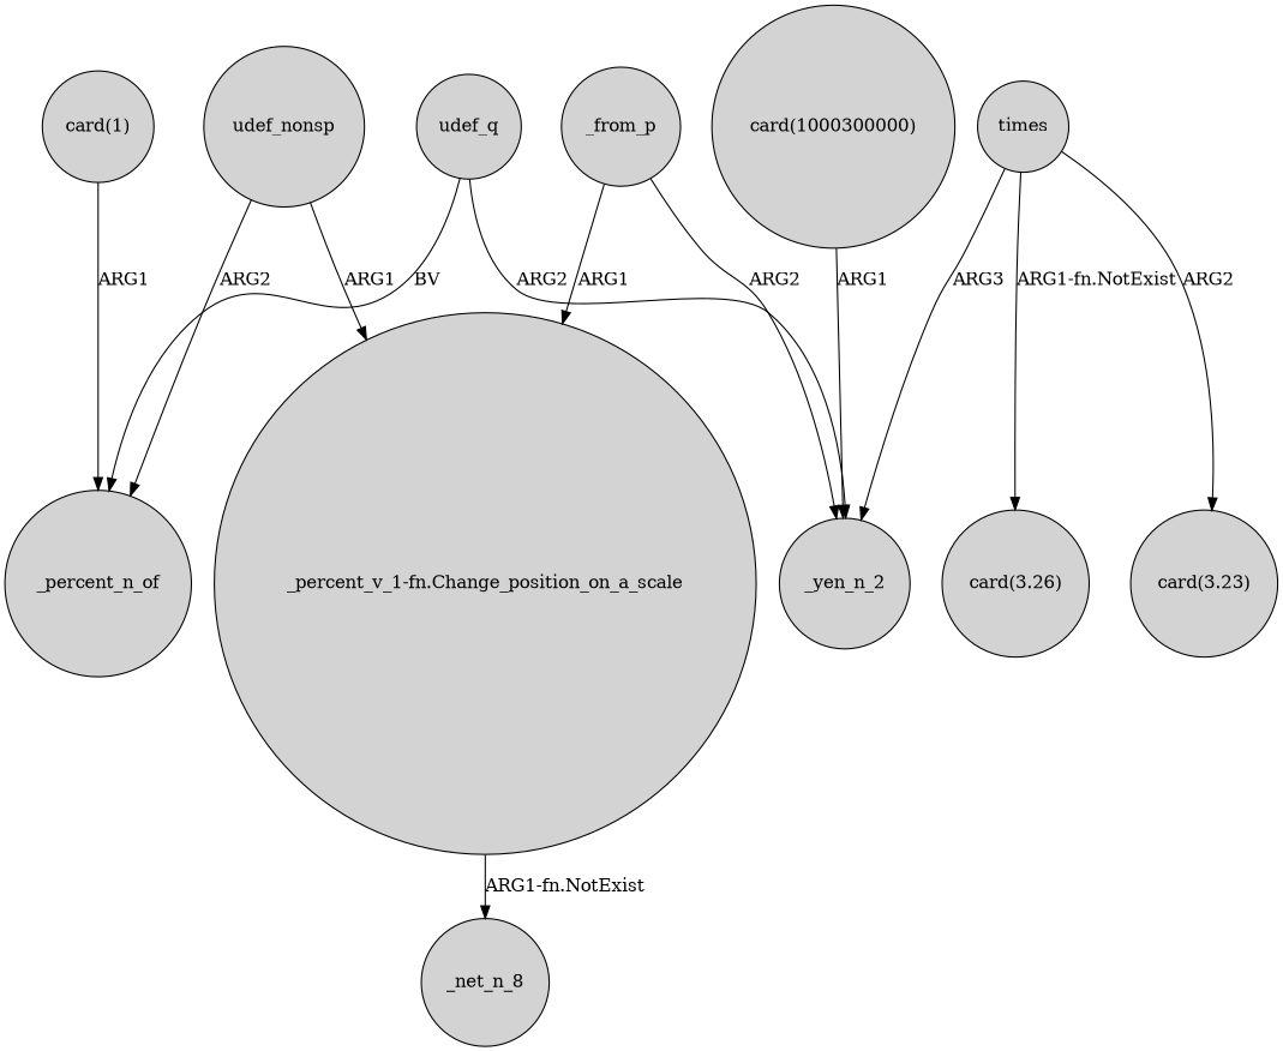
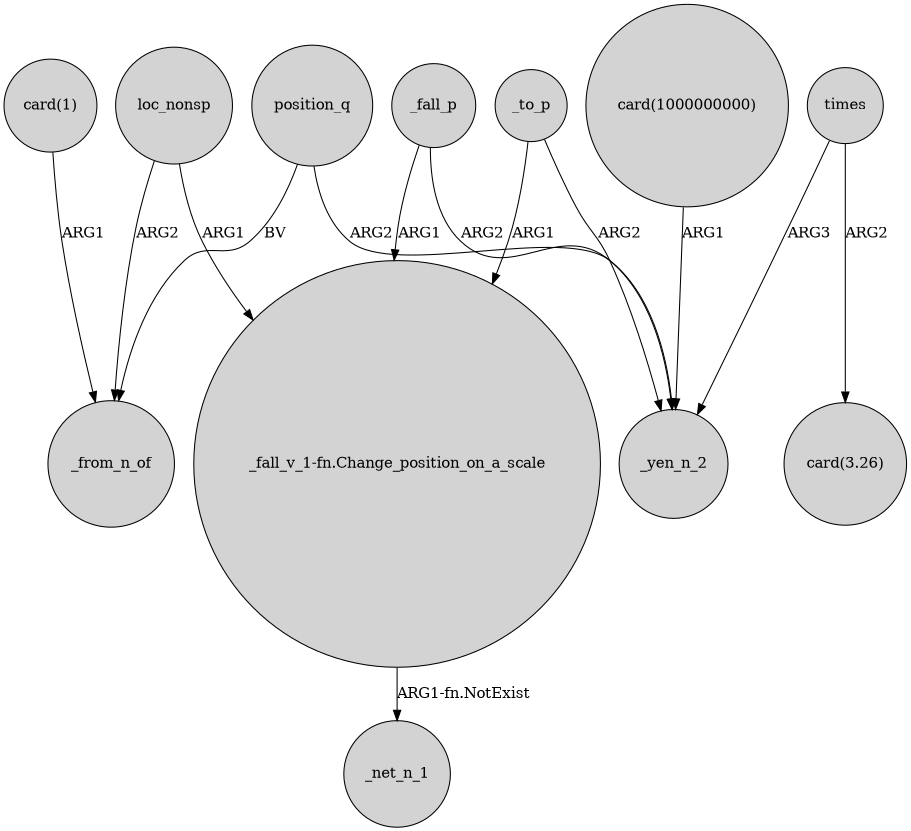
  digraph {
    node [shape=circle style=filled]
-   udef_q
-   _percent_n_of
+   udef_q [label=position_q]
+   _percent_n_of [label=_from_n_of]
    _yen_n_2
    "card(1)"
-   "_fall_v_1-fn.Change_position_on_a_scale" [label="_percent_v_1-fn.Change_position_on_a_scale"]
-   _net_n_1 [label=_net_n_8]
+   _to_p
+   "_fall_v_1-fn.Change_position_on_a_scale"
+   _net_n_1
    times
-   "card(3.23)"
    "card(3.26)"
-   "card(1000000000)" [label="card(1000300000)"]
-   loc_nonsp [label=udef_nonsp]
-   _from_p
+   "card(1000000000)"
+   loc_nonsp
+   _from_p [label=_fall_p]
    udef_q -> _percent_n_of [label=BV]
    udef_q -> _yen_n_2 [label=ARG2]
    "card(1)" -> _percent_n_of [label=ARG1]
+   _to_p -> _yen_n_2 [label=ARG2]
+   _to_p -> "_fall_v_1-fn.Change_position_on_a_scale" [label=ARG1]
    "_fall_v_1-fn.Change_position_on_a_scale" -> _net_n_1 [label="ARG1-fn.NotExist"]
    times -> _yen_n_2 [label=ARG3]
-   times -> "card(3.23)" [label=ARG2]
-   times -> "card(3.26)" [label="ARG1-fn.NotExist"]
+   times -> "card(3.26)" [label=ARG2]
    "card(1000000000)" -> _yen_n_2 [label=ARG1]
    loc_nonsp -> _percent_n_of [label=ARG2]
    loc_nonsp -> "_fall_v_1-fn.Change_position_on_a_scale" [label=ARG1]
    _from_p -> _yen_n_2 [label=ARG2]
    _from_p -> "_fall_v_1-fn.Change_position_on_a_scale" [label=ARG1]
  }
